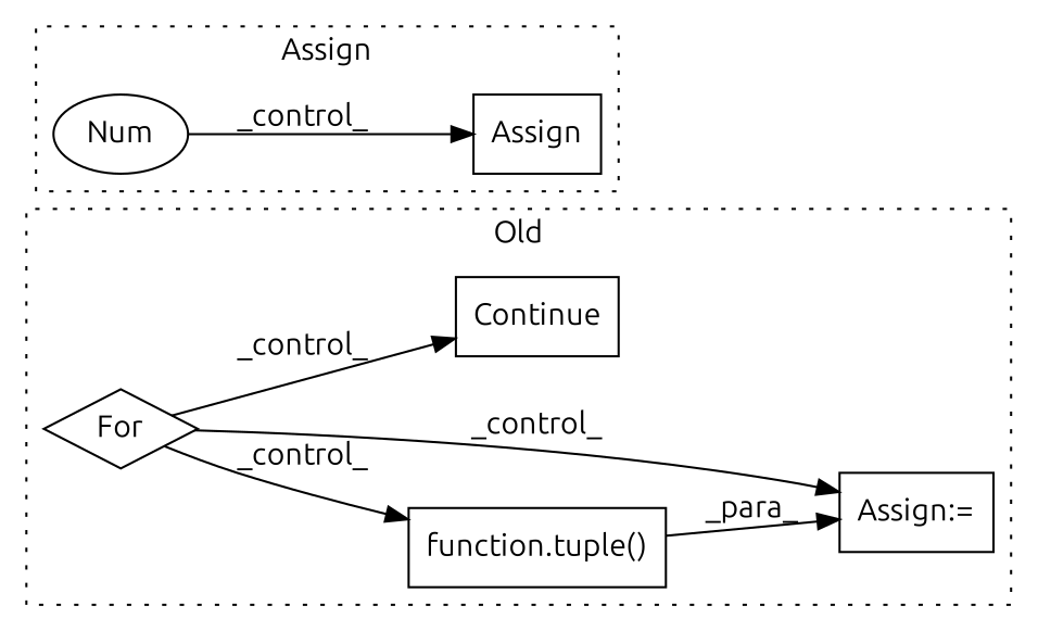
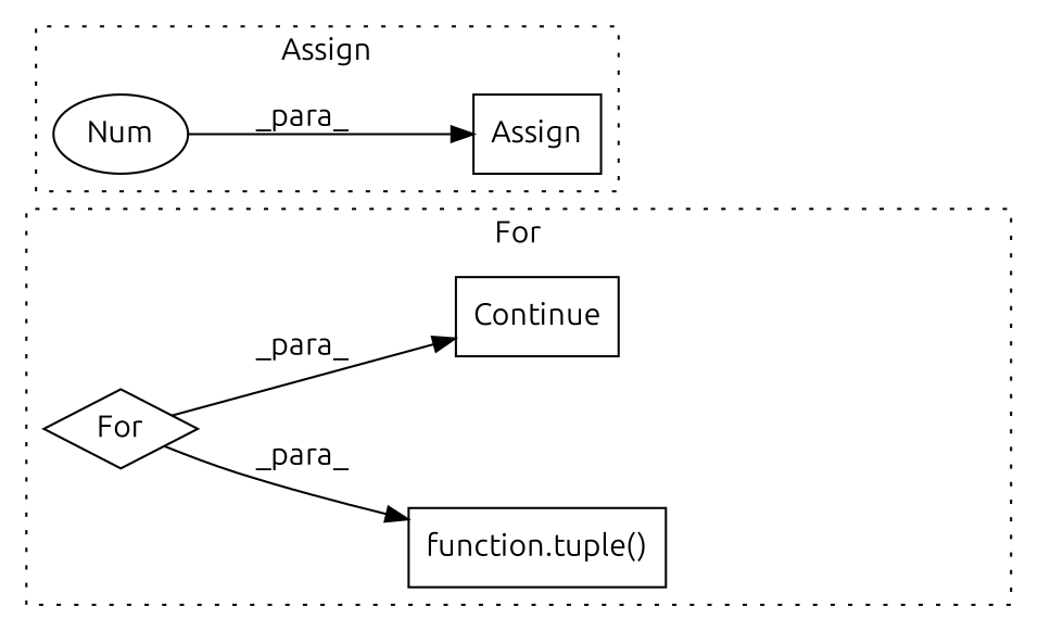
  digraph {
    fontname=Ubuntu
    rankdir=LR
    node [fontname=Ubuntu shape=box]
    edge [fontname=Ubuntu]
    n1 [a=75 l="6,1" label="function.tuple()" s="7746,7773"]
-   n2 [a=68 l=3 label="Assign:=" s=7710]
    n3 [a=43 l=8 label=Continue s=7465]
    n4 [a=107 l="4,30" label=For s="7148,7241" shape=diamond]
    n5 [a=63 l="17,0" label=Assign s="8176,0"]
    n6 [a=76 l=1 label=Num s=8191 shape=ellipse]
    subgraph cluster_1 {
-     label=Old
+     label=For
      style=dotted
      n1
-     n2
      n3
      n4
    }
    subgraph cluster_2 {
      label=Assign
      style=dotted
      n5
      n6
    }
-   n1 -> n2 [label=_para_]
-   n4 -> n1 [label=_control_]
-   n4 -> n2 [label=_control_]
-   n4 -> n3 [label=_control_]
-   n6 -> n5 [label=_control_]
+   n4 -> n1 [label=_para_]
+   n4 -> n3 [label=_para_]
+   n6 -> n5 [label=_para_]
  }
